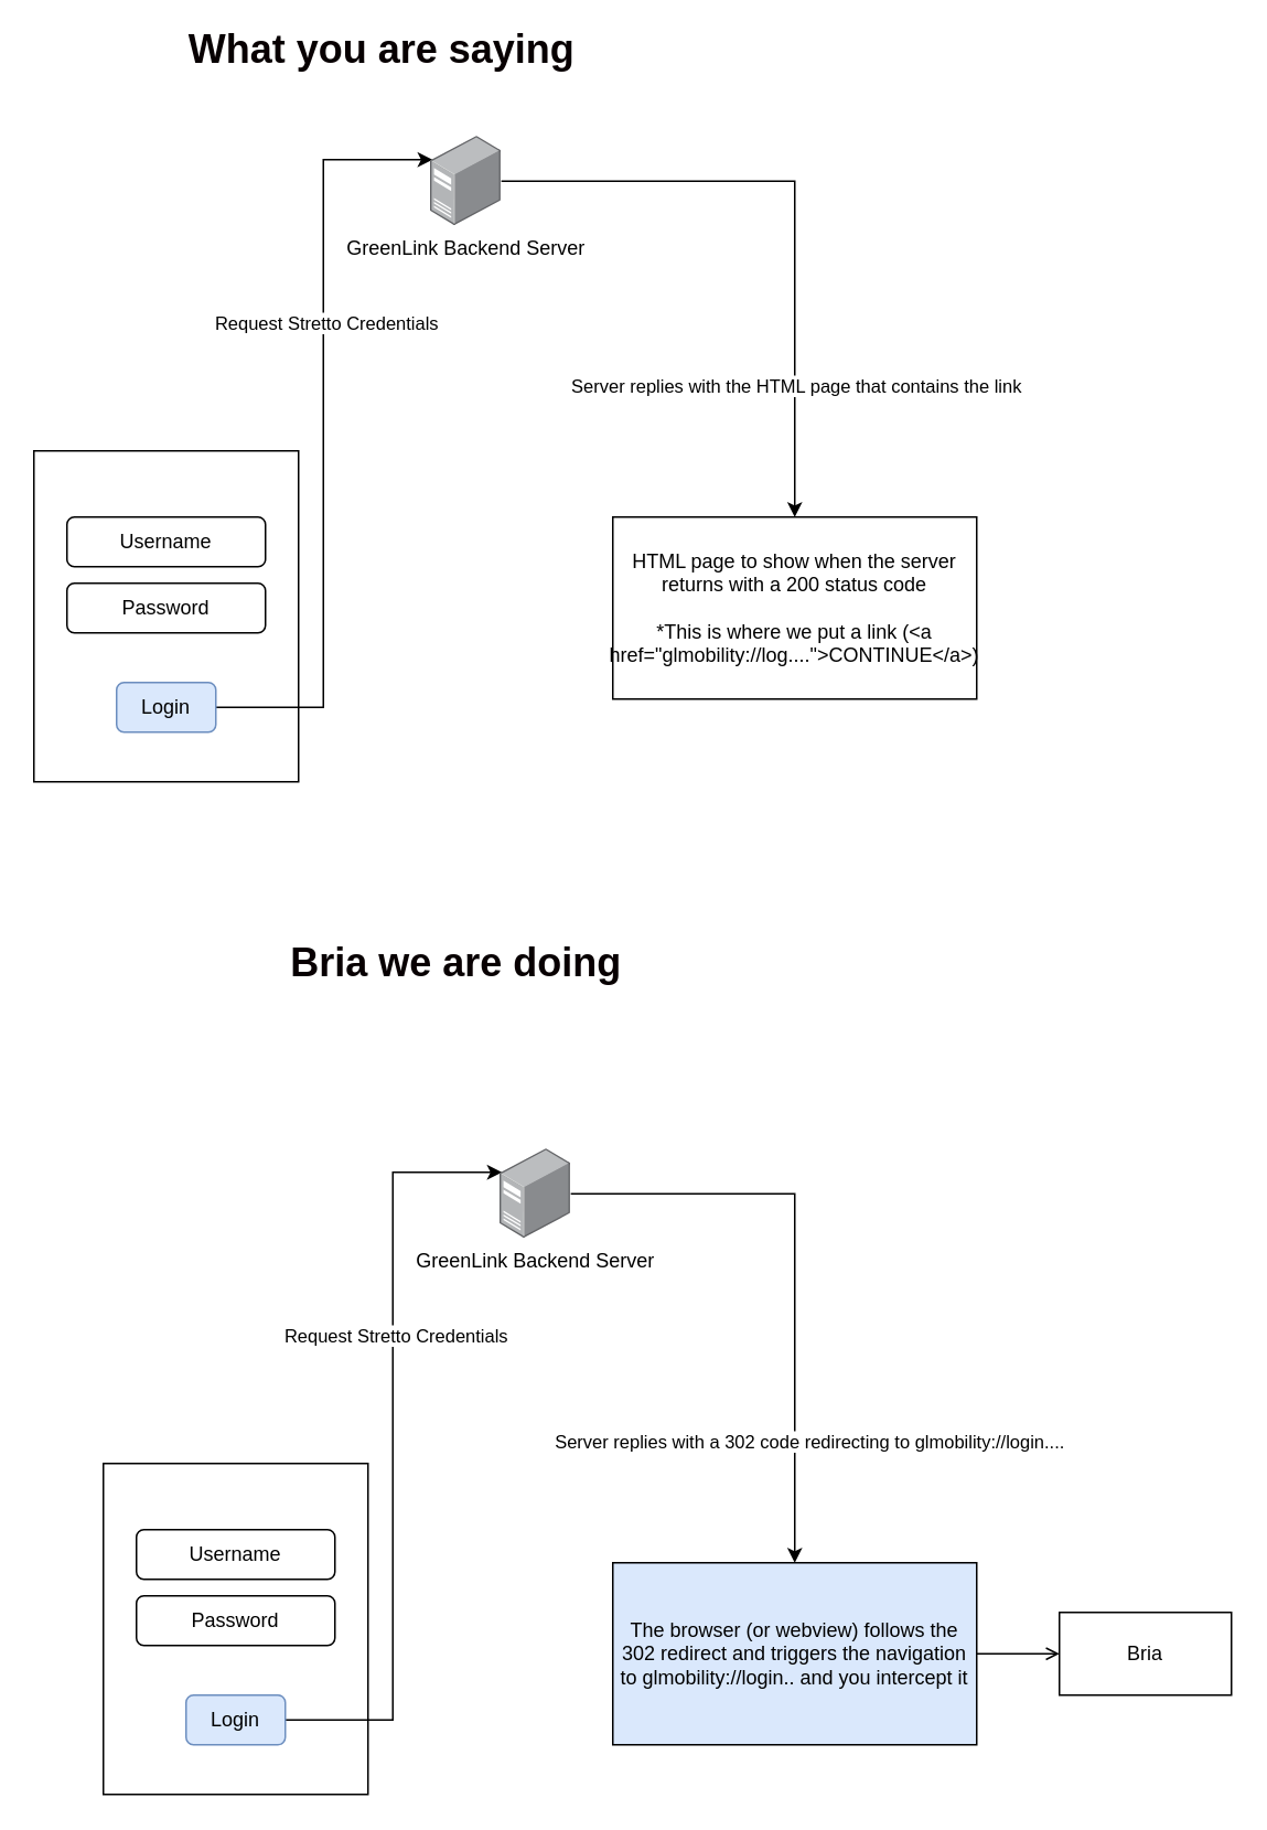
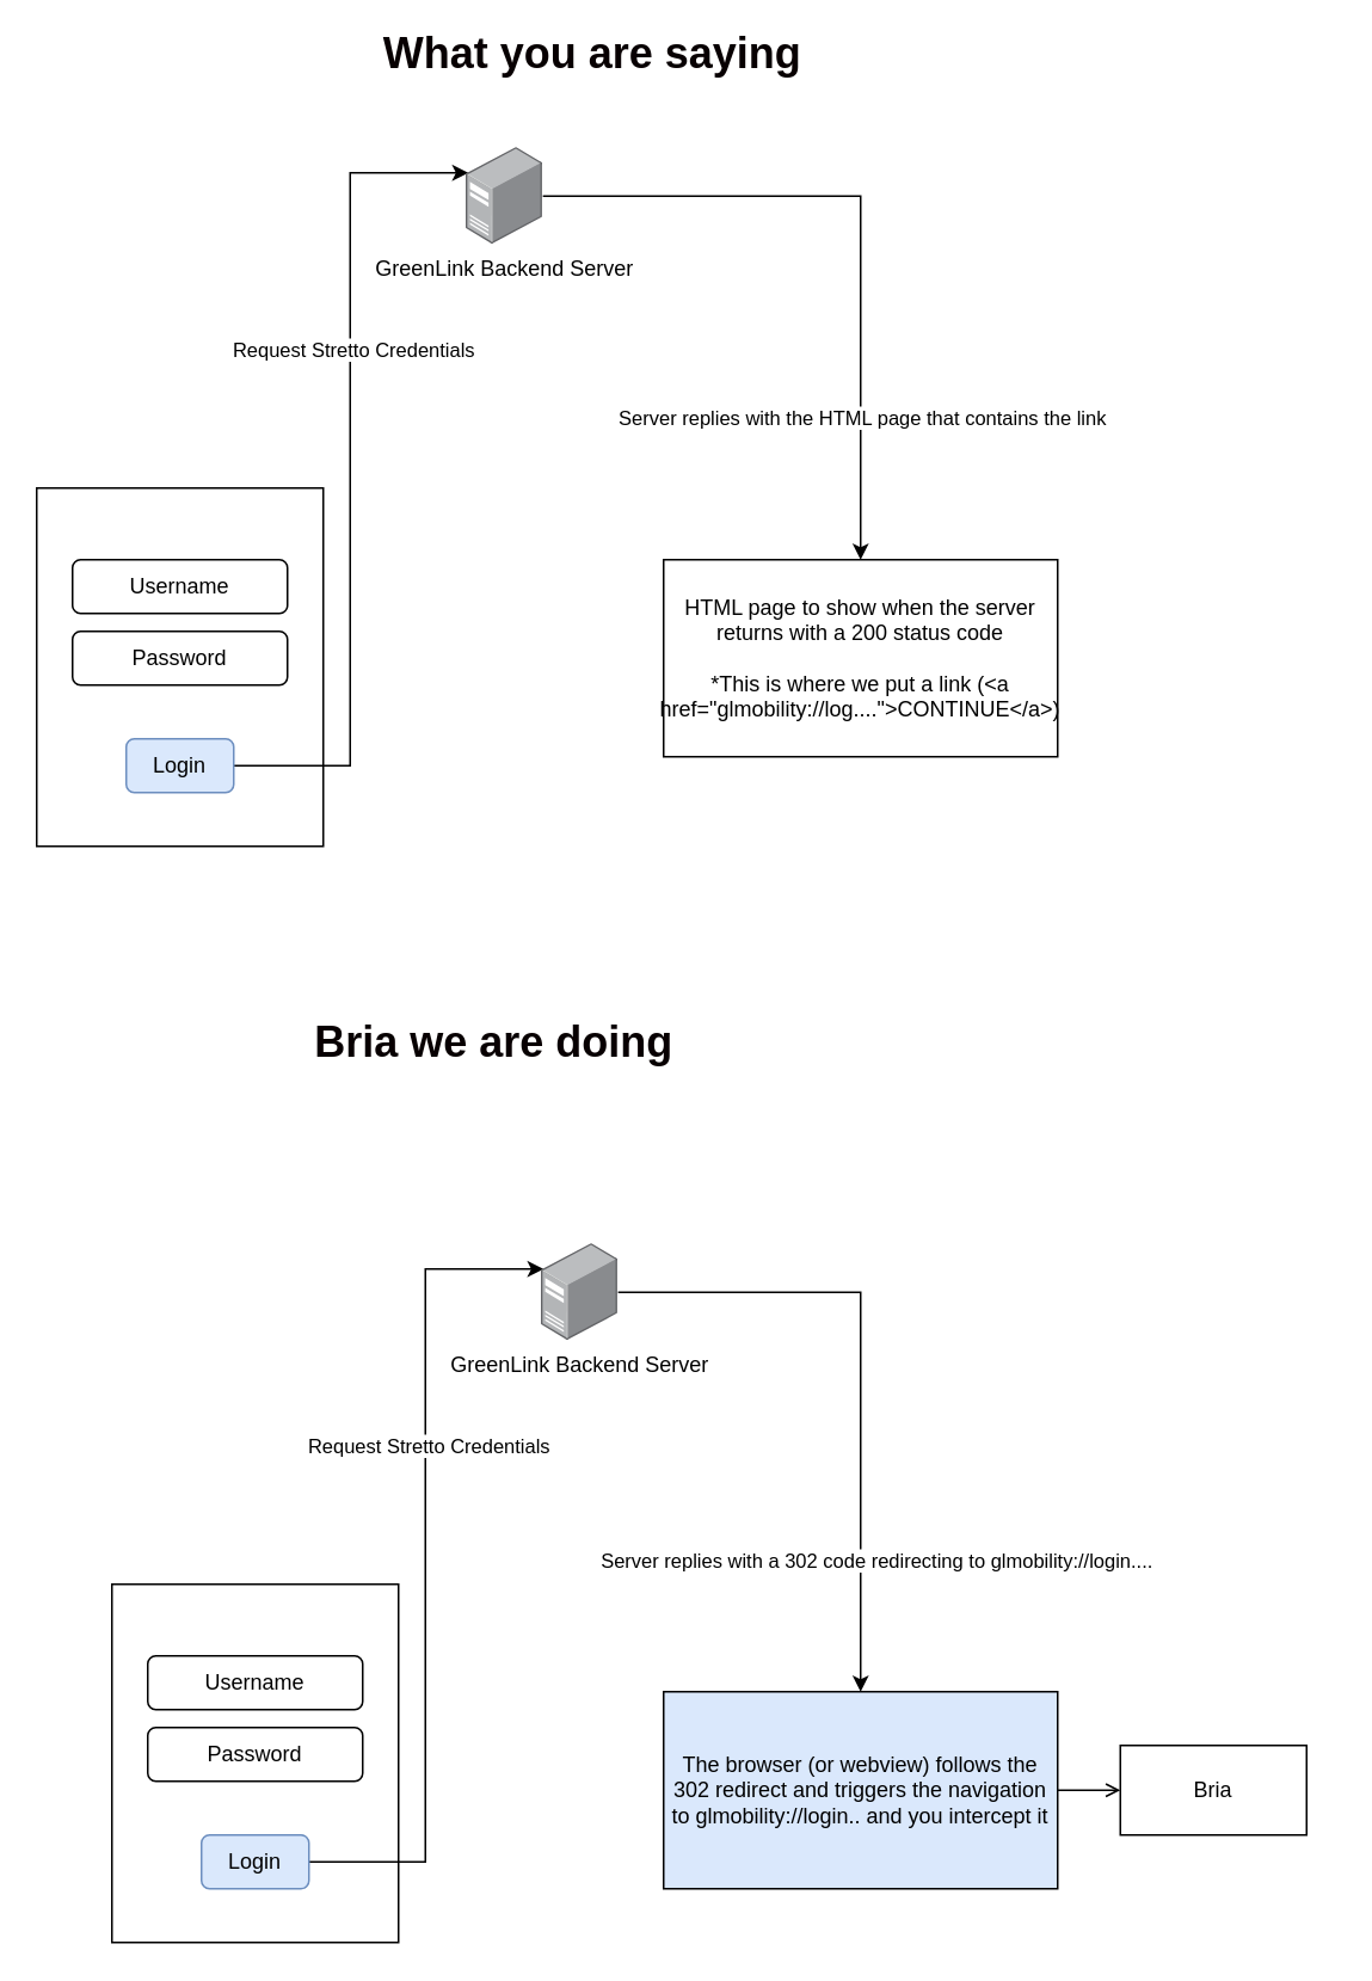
  <mxCell id="0" />
  <mxCell id="1" parent="0" />
  <mxCell id="2" value="" style="rounded=0;whiteSpace=wrap;html=1;" vertex="1" parent="1"><mxGeometry x="20" y="272" width="160" height="200" as="geometry" /></mxCell>
  <mxCell id="3" value="Username" style="rounded=1;whiteSpace=wrap;html=1;" vertex="1" parent="1"><mxGeometry x="40" y="312" width="120" height="30" as="geometry" /></mxCell>
  <mxCell id="4" value="Password" style="rounded=1;whiteSpace=wrap;html=1;" vertex="1" parent="1"><mxGeometry x="40" y="352" width="120" height="30" as="geometry" /></mxCell>
  <mxCell id="5" style="edgeStyle=orthogonalEdgeStyle;rounded=0;orthogonalLoop=1;jettySize=auto;html=1;exitX=1;exitY=0.5;exitDx=0;exitDy=0;entryX=0.023;entryY=0.259;entryDx=0;entryDy=0;entryPerimeter=0;" edge="1" parent="1" source="7" target="10"><mxGeometry relative="1" as="geometry" /></mxCell>
  <mxCell id="6" value="Request Stretto Credentials&lt;br&gt;" style="edgeLabel;html=1;align=center;verticalAlign=middle;resizable=0;points=[];" vertex="1" connectable="0" parent="5"><mxGeometry x="0.29" y="-1" relative="1" as="geometry"><mxPoint as="offset" /></mxGeometry></mxCell>
  <mxCell id="7" value="Login" style="rounded=1;whiteSpace=wrap;html=1;fillColor=#dae8fc;strokeColor=#6c8ebf;" vertex="1" parent="1"><mxGeometry x="70" y="412" width="60" height="30" as="geometry" /></mxCell>
  <mxCell id="8" style="edgeStyle=orthogonalEdgeStyle;rounded=0;orthogonalLoop=1;jettySize=auto;html=1;" edge="1" parent="1" source="10" target="11"><mxGeometry relative="1" as="geometry" /></mxCell>
  <mxCell id="9" value="Server replies with the HTML page that contains the link&lt;br&gt;" style="edgeLabel;html=1;align=center;verticalAlign=middle;resizable=0;points=[];" vertex="1" connectable="0" parent="8"><mxGeometry x="0.25" y="4" relative="1" as="geometry"><mxPoint x="-4" y="62.4" as="offset" /></mxGeometry></mxCell>
  <mxCell id="10" value="GreenLink Backend Server" style="points=[];aspect=fixed;html=1;align=center;shadow=0;dashed=0;image;image=img/lib/allied_telesis/computer_and_terminals/Server_Desktop.svg;" vertex="1" parent="1"><mxGeometry x="260" y="82" width="42.6" height="54" as="geometry" /></mxCell>
  <mxCell id="11" value="HTML page to show when the server returns with a 200 status code&lt;br&gt;&lt;br&gt;*This is where we put a link (&amp;lt;a href=&quot;glmobility://log....&quot;&amp;gt;CONTINUE&amp;lt;/a&amp;gt;)" style="rounded=0;whiteSpace=wrap;html=1;" vertex="1" parent="1"><mxGeometry x="370" y="312" width="220" height="110" as="geometry" /></mxCell>
- <mxCell id="12" value="&lt;font size=&quot;1&quot; color=&quot;#080002&quot;&gt;&lt;b style=&quot;font-size: 24px&quot;&gt;What you are saying&lt;/b&gt;&lt;/font&gt;" style="text;html=1;align=center;verticalAlign=middle;resizable=0;points=[];autosize=1;" vertex="1" parent="1"><mxGeometry x="105" y="20" width="250" height="20" as="geometry" /></mxCell>
+ <mxCell id="12" value="&lt;font size=&quot;1&quot; color=&quot;#080002&quot;&gt;&lt;b style=&quot;font-size: 24px&quot;&gt;What you are saying&lt;/b&gt;&lt;/font&gt;" style="text;html=1;align=center;verticalAlign=middle;resizable=0;points=[];autosize=1;" vertex="1" parent="1"><mxGeometry x="205" y="20" width="250" height="20" as="geometry" /></mxCell>
  <mxCell id="13" value="&lt;font size=&quot;1&quot; color=&quot;#080002&quot;&gt;&lt;b style=&quot;font-size: 24px&quot;&gt;Bria we are doing&lt;br&gt;&lt;/b&gt;&lt;/font&gt;" style="text;html=1;align=center;verticalAlign=middle;resizable=0;points=[];autosize=1;" vertex="1" parent="1"><mxGeometry x="160" y="572" width="230" height="20" as="geometry" /></mxCell>
  <mxCell id="14" value="" style="rounded=0;whiteSpace=wrap;html=1;" vertex="1" parent="1"><mxGeometry x="62" y="884" width="160" height="200" as="geometry" /></mxCell>
  <mxCell id="15" value="Username" style="rounded=1;whiteSpace=wrap;html=1;" vertex="1" parent="1"><mxGeometry x="82" y="924" width="120" height="30" as="geometry" /></mxCell>
  <mxCell id="16" value="Password" style="rounded=1;whiteSpace=wrap;html=1;" vertex="1" parent="1"><mxGeometry x="82" y="964" width="120" height="30" as="geometry" /></mxCell>
  <mxCell id="17" style="edgeStyle=orthogonalEdgeStyle;rounded=0;orthogonalLoop=1;jettySize=auto;html=1;exitX=1;exitY=0.5;exitDx=0;exitDy=0;entryX=0.023;entryY=0.259;entryDx=0;entryDy=0;entryPerimeter=0;" edge="1" parent="1" source="19" target="22"><mxGeometry relative="1" as="geometry" /></mxCell>
  <mxCell id="18" value="Request Stretto Credentials&lt;br&gt;" style="edgeLabel;html=1;align=center;verticalAlign=middle;resizable=0;points=[];" vertex="1" connectable="0" parent="17"><mxGeometry x="0.29" y="-1" relative="1" as="geometry"><mxPoint as="offset" /></mxGeometry></mxCell>
  <mxCell id="19" value="Login" style="rounded=1;whiteSpace=wrap;html=1;fillColor=#dae8fc;strokeColor=#6c8ebf;" vertex="1" parent="1"><mxGeometry x="112" y="1024" width="60" height="30" as="geometry" /></mxCell>
  <mxCell id="20" style="edgeStyle=orthogonalEdgeStyle;rounded=0;orthogonalLoop=1;jettySize=auto;html=1;" edge="1" parent="1" source="22" target="24"><mxGeometry relative="1" as="geometry" /></mxCell>
  <mxCell id="21" value="Server replies with a 302 code redirecting to glmobility://login...." style="edgeLabel;html=1;align=center;verticalAlign=middle;resizable=0;points=[];" vertex="1" connectable="0" parent="20"><mxGeometry x="0.25" y="4" relative="1" as="geometry"><mxPoint x="4" y="60.4" as="offset" /></mxGeometry></mxCell>
  <mxCell id="22" value="GreenLink Backend Server" style="points=[];aspect=fixed;html=1;align=center;shadow=0;dashed=0;image;image=img/lib/allied_telesis/computer_and_terminals/Server_Desktop.svg;" vertex="1" parent="1"><mxGeometry x="302" y="694" width="42.6" height="54" as="geometry" /></mxCell>
  <mxCell id="23" style="edgeStyle=orthogonalEdgeStyle;rounded=0;orthogonalLoop=1;jettySize=auto;html=1;exitX=1;exitY=0.5;exitDx=0;exitDy=0;entryX=0;entryY=0.5;entryDx=0;entryDy=0;endArrow=open;" edge="1" parent="1" source="24" target="25"><mxGeometry relative="1" as="geometry" /></mxCell>
  <mxCell id="24" value="The browser (or webview) follows the 302 redirect and triggers the navigation to glmobility://login.. and you intercept it" style="rounded=0;whiteSpace=wrap;html=1;fillColor=#dae8fc;" vertex="1" parent="1"><mxGeometry x="370" y="944" width="220" height="110" as="geometry" /></mxCell>
- <mxCell id="25" value="Bria" style="rounded=0;whiteSpace=wrap;html=1;" vertex="1" parent="1"><mxGeometry x="640" y="974" width="104" height="50" as="geometry" /></mxCell>
+ <mxCell id="25" value="Bria" style="rounded=0;whiteSpace=wrap;html=1;" vertex="1" parent="1"><mxGeometry x="625" y="974" width="104" height="50" as="geometry" /></mxCell>
